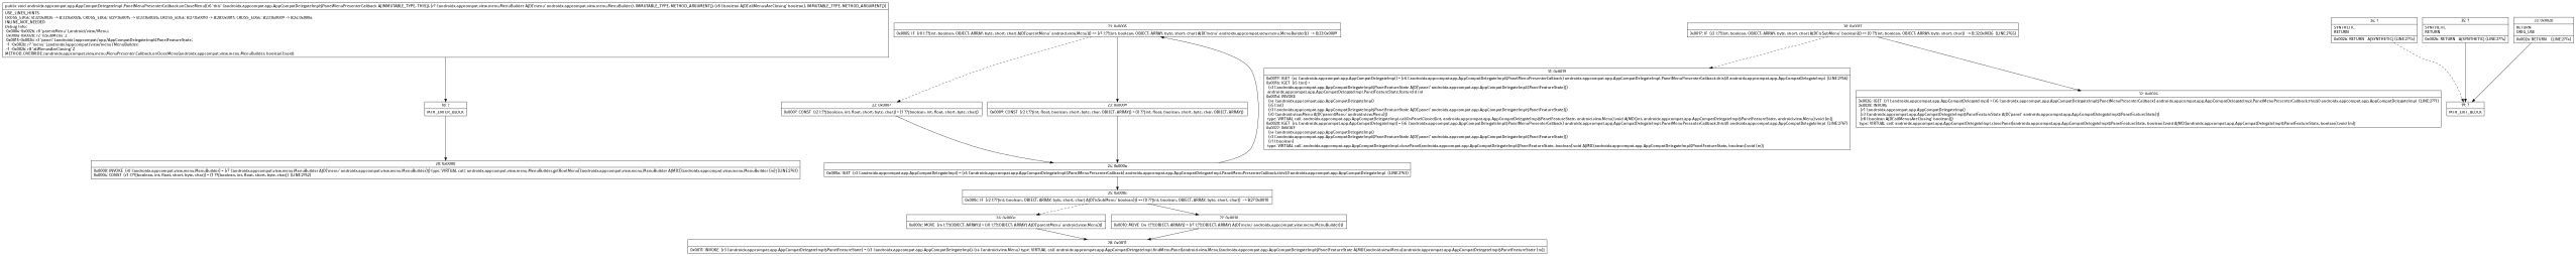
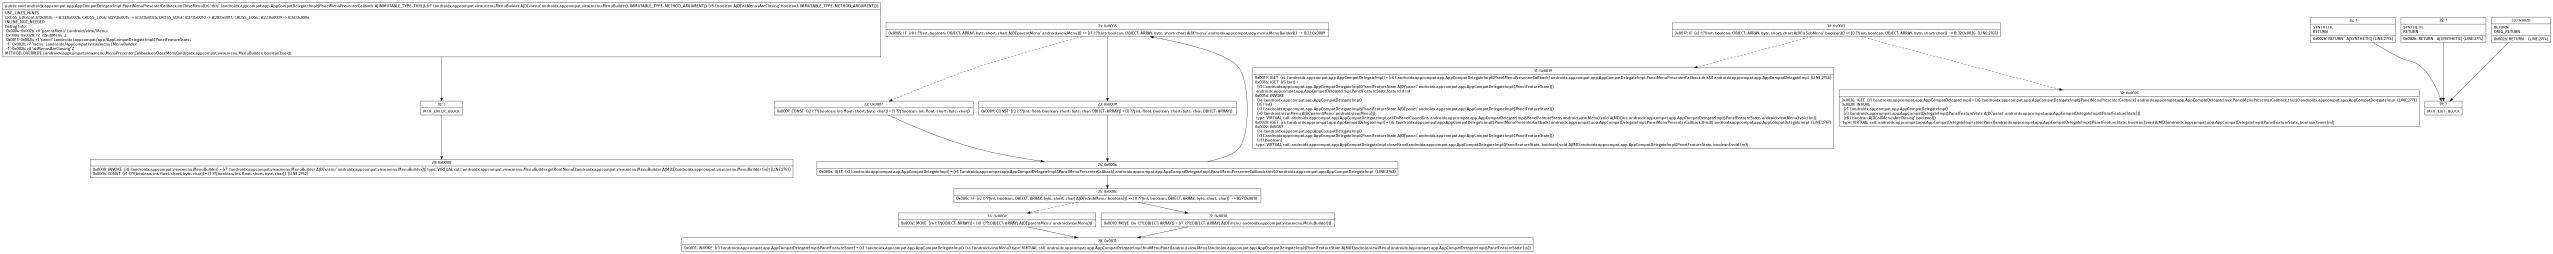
  digraph {
    fontname="Fira Sans"
    node [fontname="Fira Sans" shape=record]
    edge [fontname="Fira Sans"]
    n1 [label="{18\:\ ?|MTH_ENTER_BLOCK\l}"]
    n2 [label="{20\:\ 0x0000|0x0000: INVOKE  (r0 I:androidx.appcompat.view.menu.MenuBuilder) = (r7 I:androidx.appcompat.view.menu.MenuBuilder A[D('menu' androidx.appcompat.view.menu.MenuBuilder)]) type: VIRTUAL call: androidx.appcompat.view.menu.MenuBuilder.getRootMenu():androidx.appcompat.view.menu.MenuBuilder A[MD:():androidx.appcompat.view.menu.MenuBuilder (m)] (LINE:2761)\l0x0004: CONST  (r1 I:??[boolean, int, float, short, byte, char]) = (1 ??[boolean, int, float, short, byte, char])  (LINE:2762)\l}"]
    n3 [label="{21\:\ 0x0005|0x0005: IF  (r0 I:??[int, boolean, OBJECT, ARRAY, byte, short, char] A[D('parentMenu' android.view.Menu)]) == (r7 I:??[int, boolean, OBJECT, ARRAY, byte, short, char] A[D('menu' androidx.appcompat.view.menu.MenuBuilder)])  \-\> B:23:0x0009 \l}"]
    n4 [label="{22\:\ 0x0007|0x0007: CONST  (r2 I:??[boolean, int, float, short, byte, char]) = (1 ??[boolean, int, float, short, byte, char]) \l}"]
    n5 [label="{23\:\ 0x0009|0x0009: CONST  (r2 I:??[int, float, boolean, short, byte, char, OBJECT, ARRAY]) = (0 ??[int, float, boolean, short, byte, char, OBJECT, ARRAY]) \l}"]
    n6 [label="{24\:\ 0x000a|0x000a: IGET  (r3 I:androidx.appcompat.app.AppCompatDelegateImpl) = (r6 I:androidx.appcompat.app.AppCompatDelegateImpl$PanelMenuPresenterCallback) androidx.appcompat.app.AppCompatDelegateImpl.PanelMenuPresenterCallback.this$0 androidx.appcompat.app.AppCompatDelegateImpl  (LINE:2763)\l}"]
    n7 [label="{25\:\ 0x000c|0x000c: IF  (r2 I:??[int, boolean, OBJECT, ARRAY, byte, short, char] A[D('isSubMenu' boolean)]) == (0 ??[int, boolean, OBJECT, ARRAY, byte, short, char])  \-\> B:27:0x0010 \l}"]
    n8 [label="{26\:\ 0x000e|0x000e: MOVE  (r4 I:??[OBJECT, ARRAY]) = (r0 I:??[OBJECT, ARRAY] A[D('parentMenu' android.view.Menu)]) \l}"]
    n9 [label="{27\:\ 0x0010|0x0010: MOVE  (r4 I:??[OBJECT, ARRAY]) = (r7 I:??[OBJECT, ARRAY] A[D('menu' androidx.appcompat.view.menu.MenuBuilder)]) \l}"]
    n10 [label="{28\:\ 0x0011|0x0011: INVOKE  (r3 I:androidx.appcompat.app.AppCompatDelegateImpl$PanelFeatureState) = (r3 I:androidx.appcompat.app.AppCompatDelegateImpl), (r4 I:android.view.Menu) type: VIRTUAL call: androidx.appcompat.app.AppCompatDelegateImpl.findMenuPanel(android.view.Menu):androidx.appcompat.app.AppCompatDelegateImpl$PanelFeatureState A[MD:(android.view.Menu):androidx.appcompat.app.AppCompatDelegateImpl$PanelFeatureState (m)]\l}"]
    n11 [label="{30\:\ 0x0017|0x0017: IF  (r2 I:??[int, boolean, OBJECT, ARRAY, byte, short, char] A[D('isSubMenu' boolean)]) == (0 ??[int, boolean, OBJECT, ARRAY, byte, short, char])  \-\> B:32:0x0026  (LINE:2765)\l}"]
    n12 [label="{31\:\ 0x0019|0x0019: IGET  (r4 I:androidx.appcompat.app.AppCompatDelegateImpl) = (r6 I:androidx.appcompat.app.AppCompatDelegateImpl$PanelMenuPresenterCallback) androidx.appcompat.app.AppCompatDelegateImpl.PanelMenuPresenterCallback.this$0 androidx.appcompat.app.AppCompatDelegateImpl  (LINE:2766)\l0x001b: IGET  (r5 I:int) = \l  (r3 I:androidx.appcompat.app.AppCompatDelegateImpl$PanelFeatureState A[D('panel' androidx.appcompat.app.AppCompatDelegateImpl$PanelFeatureState)])\l androidx.appcompat.app.AppCompatDelegateImpl.PanelFeatureState.featureId int \l0x001d: INVOKE  \l  (r4 I:androidx.appcompat.app.AppCompatDelegateImpl)\l  (r5 I:int)\l  (r3 I:androidx.appcompat.app.AppCompatDelegateImpl$PanelFeatureState A[D('panel' androidx.appcompat.app.AppCompatDelegateImpl$PanelFeatureState)])\l  (r0 I:android.view.Menu A[D('parentMenu' android.view.Menu)])\l type: VIRTUAL call: androidx.appcompat.app.AppCompatDelegateImpl.callOnPanelClosed(int, androidx.appcompat.app.AppCompatDelegateImpl$PanelFeatureState, android.view.Menu):void A[MD:(int, androidx.appcompat.app.AppCompatDelegateImpl$PanelFeatureState, android.view.Menu):void (m)]\l0x0020: IGET  (r4 I:androidx.appcompat.app.AppCompatDelegateImpl) = (r6 I:androidx.appcompat.app.AppCompatDelegateImpl$PanelMenuPresenterCallback) androidx.appcompat.app.AppCompatDelegateImpl.PanelMenuPresenterCallback.this$0 androidx.appcompat.app.AppCompatDelegateImpl  (LINE:2767)\l0x0022: INVOKE  \l  (r4 I:androidx.appcompat.app.AppCompatDelegateImpl)\l  (r3 I:androidx.appcompat.app.AppCompatDelegateImpl$PanelFeatureState A[D('panel' androidx.appcompat.app.AppCompatDelegateImpl$PanelFeatureState)])\l  (r1 I:boolean)\l type: VIRTUAL call: androidx.appcompat.app.AppCompatDelegateImpl.closePanel(androidx.appcompat.app.AppCompatDelegateImpl$PanelFeatureState, boolean):void A[MD:(androidx.appcompat.app.AppCompatDelegateImpl$PanelFeatureState, boolean):void (m)]\l}"]
    n13 [label="{32\:\ 0x0026|0x0026: IGET  (r1 I:androidx.appcompat.app.AppCompatDelegateImpl) = (r6 I:androidx.appcompat.app.AppCompatDelegateImpl$PanelMenuPresenterCallback) androidx.appcompat.app.AppCompatDelegateImpl.PanelMenuPresenterCallback.this$0 androidx.appcompat.app.AppCompatDelegateImpl  (LINE:2771)\l0x0028: INVOKE  \l  (r1 I:androidx.appcompat.app.AppCompatDelegateImpl)\l  (r3 I:androidx.appcompat.app.AppCompatDelegateImpl$PanelFeatureState A[D('panel' androidx.appcompat.app.AppCompatDelegateImpl$PanelFeatureState)])\l  (r8 I:boolean A[D('allMenusAreClosing' boolean)])\l type: VIRTUAL call: androidx.appcompat.app.AppCompatDelegateImpl.closePanel(androidx.appcompat.app.AppCompatDelegateImpl$PanelFeatureState, boolean):void A[MD:(androidx.appcompat.app.AppCompatDelegateImpl$PanelFeatureState, boolean):void (m)]\l}"]
    n14 [label="{34\:\ ?|SYNTHETIC\lRETURN\l|0x002b: RETURN   A[SYNTHETIC] (LINE:2774)\l}"]
    n15 [label="{19\:\ ?|MTH_EXIT_BLOCK\l}"]
    n16 [label="{35\:\ ?|SYNTHETIC\lRETURN\l|0x002b: RETURN   A[SYNTHETIC] (LINE:2774)\l}"]
-   n17 [label="{33\:\ 0x002b|RETURN\lORIG_USE\l|0x002b: RETURN    (LINE:2774)\l}"]
+   n17 [label="{33\:\ 0x002b|RETURN\lORIG_RETURN\l|0x002b: RETURN    (LINE:2774)\l}"]
    n18 [label="{public void androidx.appcompat.app.AppCompatDelegateImpl.PanelMenuPresenterCallback.onCloseMenu((r6 'this' I:androidx.appcompat.app.AppCompatDelegateImpl$PanelMenuPresenterCallback A[IMMUTABLE_TYPE, THIS]), (r7 I:androidx.appcompat.view.menu.MenuBuilder A[D('menu' androidx.appcompat.view.menu.MenuBuilder), IMMUTABLE_TYPE, METHOD_ARGUMENT]), (r8 I:boolean A[D('allMenusAreClosing' boolean), IMMUTABLE_TYPE, METHOD_ARGUMENT]))  | USE_LINES_HINTS\lCROSS_EDGE: B:32:0x0026 \-\> B:33:0x002b, CROSS_EDGE: B:29:0x0015 \-\> B:33:0x002b, CROSS_EDGE: B:27:0x0010 \-\> B:28:0x0011, CROSS_EDGE: B:23:0x0009 \-\> B:24:0x000a\lINLINE_NOT_NEEDED\lDebug Info:\l  0x0004\-0x002b: r0 'parentMenu' Landroid\/view\/Menu;\l  0x000a\-0x002b: r2 'isSubMenu' Z\l  0x0015\-0x002b: r3 'panel' Landroidx\/appcompat\/app\/AppCompatDelegateImpl$PanelFeatureState;\l  \-1 \-0x002b: r7 'menu' Landroidx\/appcompat\/view\/menu\/MenuBuilder;\l  \-1 \-0x002b: r8 'allMenusAreClosing' Z\lMETHOD_OVERRIDE: [androidx.appcompat.view.menu.MenuPresenter.Callback.onCloseMenu(androidx.appcompat.view.menu.MenuBuilder, boolean):void]\l}"]
    n1 -> n2
    n3 -> n4 [style=dashed]
    n3 -> n5
    n4 -> n6
    n5 -> n6
    n6 -> n3
    n6 -> n7
    n7 -> n8 [style=dashed]
    n7 -> n9
    n8 -> n10
    n9 -> n10
    n11 -> n12 [style=dashed]
-   n11 -> n13
-   n14 -> n15 [style=dashed]
+   n11 -> n13 [style=dashed]
+   n14 -> n15
    n16 -> n15
    n17 -> n15
    n18 -> n1
  }
